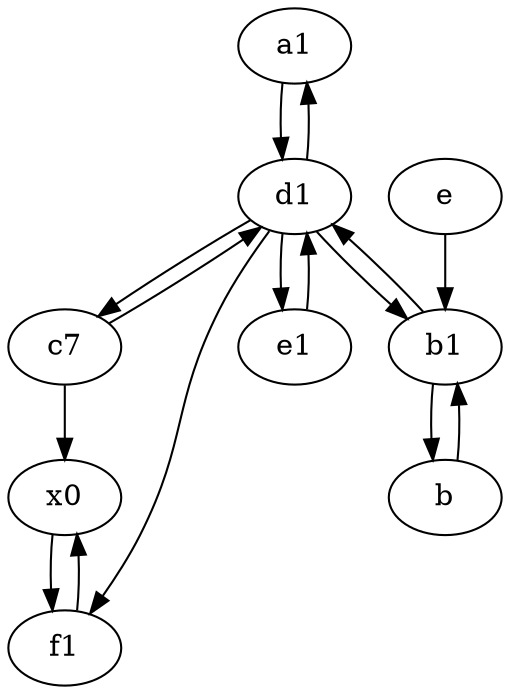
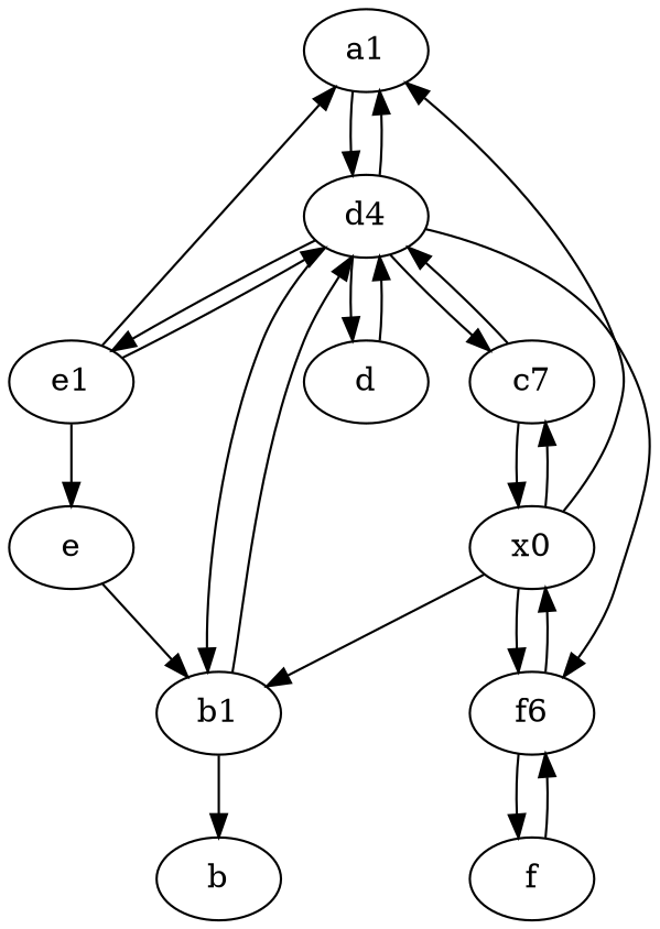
  digraph {
    a1
-   d1
+   d1 [label=d4]
    x0
    n4 [label=c7]
-   f1
+   f1 [label=f6]
    e1
    e
+   d
    b1
+   f
    b
    a1 -> d1
    d1 -> a1
    d1 -> n4
    d1 -> f1
    d1 -> e1
+   d1 -> d
    d1 -> b1
+   x0 -> a1
+   x0 -> n4
    x0 -> f1
    n4 -> d1
    n4 -> x0
    f1 -> x0
+   f1 -> f
+   e1 -> a1
    e1 -> d1
+   e1 -> e
    e -> b1
+   d -> d1
    b1 -> d1
    b1 -> b
-   b -> b1
+   f -> f1
+   x0 -> b1
  }
